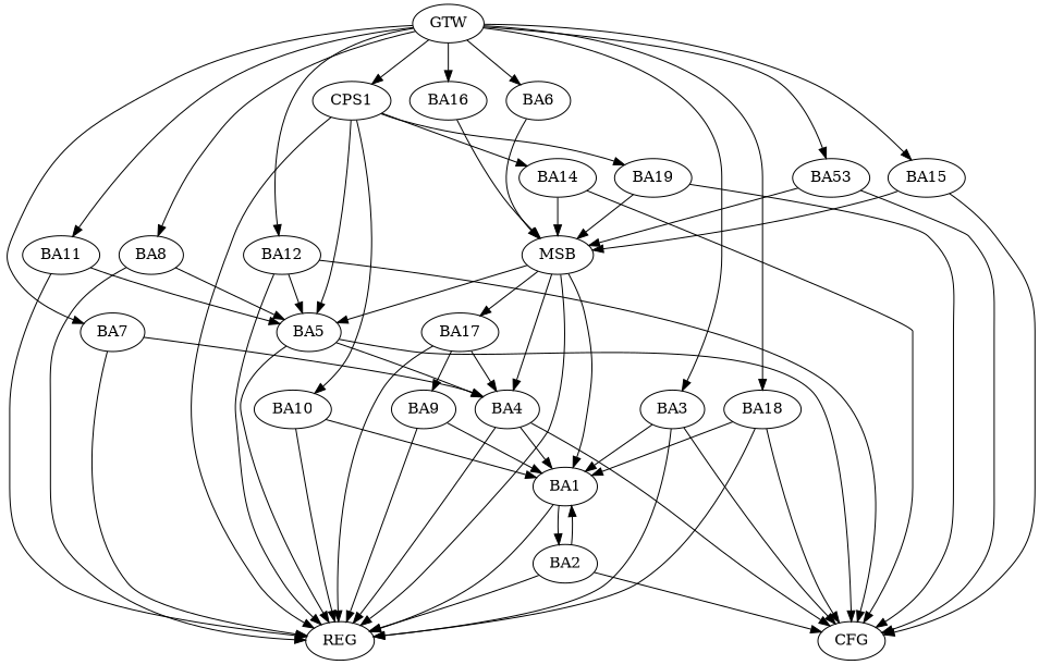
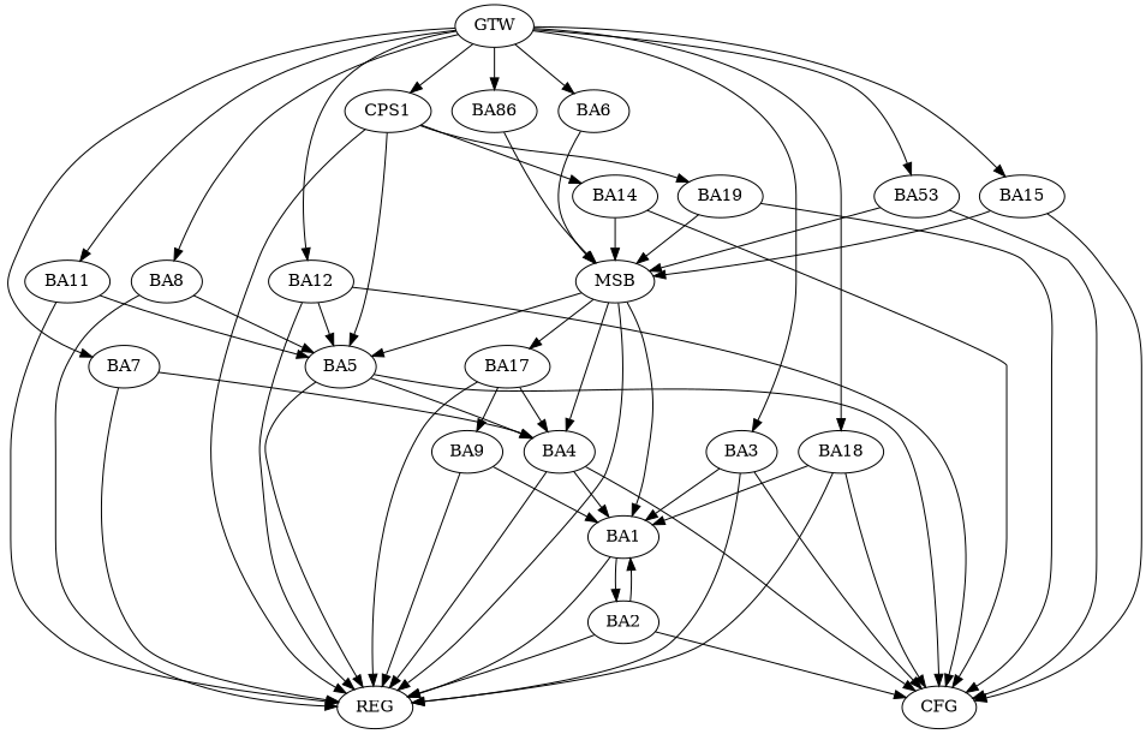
  strict digraph {
    n1 [label=BA1]
    n2 [label=BA2]
    n3 [label=REG]
    n4 [label=CFG]
    n5 [label=BA3]
    n6 [label=BA4]
    n7 [label=BA5]
    n8 [label=BA6]
    n9 [label=MSB]
    n10 [label=BA17]
    n11 [label=BA7]
    n12 [label=BA8]
    n13 [label=BA9]
-   n14 [label=BA10]
    n15 [label=BA11]
    n16 [label=BA12]
    n17 [label=BA53]
    n18 [label=BA14]
    n19 [label=BA15]
-   n20 [label=BA16]
+   n20 [label=BA86]
    n21 [label=BA18]
    n22 [label=BA19]
    n23 [label=CPS1]
    n24 [label=GTW]
    n1 -> n2
    n1 -> n3
    n2 -> n1
    n2 -> n3
    n2 -> n4
    n5 -> n1
    n5 -> n3
    n5 -> n4
    n6 -> n1
    n6 -> n3
    n6 -> n4
    n7 -> n3
    n7 -> n4
    n7 -> n6
    n8 -> n9
    n9 -> n1
    n9 -> n3
    n9 -> n6
    n9 -> n7
    n9 -> n10
    n10 -> n3
    n10 -> n6
    n10 -> n13
    n11 -> n3
    n11 -> n6
    n12 -> n3
    n12 -> n7
    n13 -> n1
    n13 -> n3
-   n14 -> n1
-   n14 -> n3
    n15 -> n3
    n15 -> n7
    n16 -> n3
    n16 -> n4
    n16 -> n7
    n17 -> n4
    n17 -> n9
    n18 -> n4
    n18 -> n9
    n19 -> n4
    n19 -> n9
    n20 -> n9
    n21 -> n1
    n21 -> n3
    n21 -> n4
    n22 -> n4
    n22 -> n9
    n23 -> n3
    n23 -> n7
-   n23 -> n14
    n23 -> n18
    n23 -> n22
    n24 -> n5
    n24 -> n8
    n24 -> n11
    n24 -> n12
    n24 -> n15
    n24 -> n16
    n24 -> n17
    n24 -> n19
    n24 -> n20
    n24 -> n21
    n24 -> n23
  }
